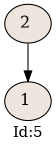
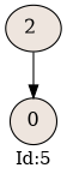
  digraph {
    label="Id:5"
    rankdir=TB
    node [fillcolor=seashell2 fontsize=15 shape=oval style=filled color=black]
    n1 [label="2 " width=0.5]
-   n2 [label="1 " width=0.5]
+   n2 [label=0 width=0.5]
    n1 -> n2
  }
